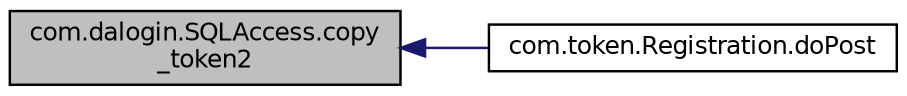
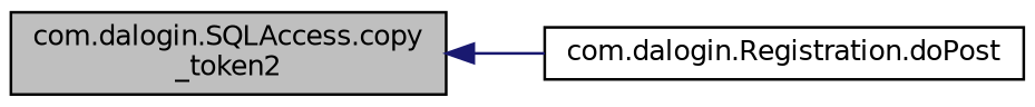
  digraph {
    rankdir=LR
    node [color=black fontname=Helvetica fontsize=10 shape=record style=filled]
    n1 [fillcolor=grey75 fontcolor=black height=0.2 label="com.dalogin.SQLAccess.copy\l_token2" width=0.4]
-   n2 [fillcolor=white height=0.2 label="com.token.Registration.doPost" width=0.4]
+   n2 [fillcolor=white height=0.2 label="com.dalogin.Registration.doPost" width=0.4]
    n1 -> n2 [color=midnightblue dir=back fontname=Helvetica fontsize=10 labelfontname=Helvetica labelfontsize=10 style=solid]
  }
